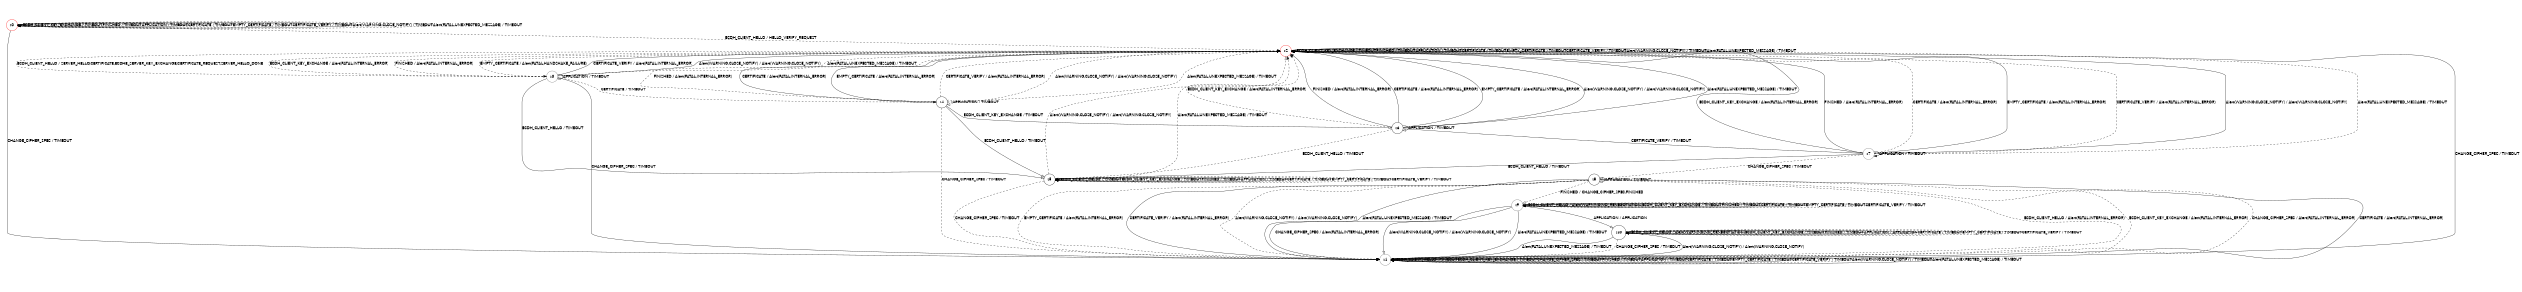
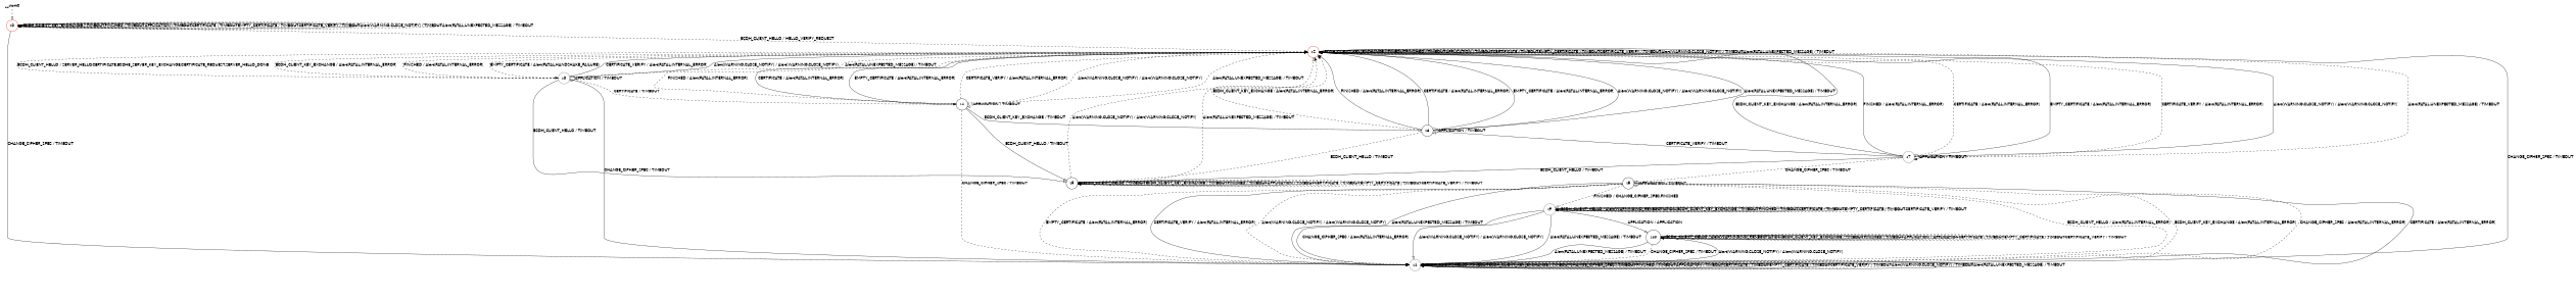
  digraph {
    fontname=Lato
    node [color=black fontname=Lato shape=circle]
    edge [arrowhead=onormal fontname=Lato style=solid]
    n1 [color=red label=s0]
    n2 [color=gray40 label=s1]
    n3 [color=red label=s2]
    n4 [color=gray40 label=s3]
    n5 [label=s4]
    n6 [label=s5]
    n7 [label=s6]
    n8 [color=gray40 label=s7]
    n9 [label=s8]
    n10 [color=gray40 label=s9]
    n11 [label=s10]
+   __start0 [color=red height=0 shape=none width=0]
    n1 -> n1 [label="ECDH_CLIENT_KEY_EXCHANGE / TIMEOUT"]
    n1 -> n1 [label="FINISHED / TIMEOUT" style=dashed]
    n1 -> n1 [arrowhead=normal label="APPLICATION / TIMEOUT" style=dashed]
    n1 -> n1 [label="CERTIFICATE / TIMEOUT"]
    n1 -> n1 [arrowhead=normal label="EMPTY_CERTIFICATE / TIMEOUT" style=dashed]
    n1 -> n1 [label="CERTIFICATE_VERIFY / TIMEOUT" style=dashed]
    n1 -> n1 [label="Alert(WARNING,CLOSE_NOTIFY) / TIMEOUT"]
    n1 -> n1 [arrowhead=normal label="Alert(FATAL,UNEXPECTED_MESSAGE) / TIMEOUT" style=dashed]
    n1 -> n2 [arrowhead=normal label="CHANGE_CIPHER_SPEC / TIMEOUT"]
    n1 -> n3 [arrowhead=normal label="ECDH_CLIENT_HELLO / HELLO_VERIFY_REQUEST" style=dashed]
    n2 -> n2 [label="ECDH_CLIENT_HELLO / TIMEOUT"]
    n2 -> n2 [label="ECDH_CLIENT_KEY_EXCHANGE / TIMEOUT" style=dashed]
    n2 -> n2 [arrowhead=normal label="CHANGE_CIPHER_SPEC / TIMEOUT" style=dashed]
    n2 -> n2 [label="FINISHED / TIMEOUT"]
    n2 -> n2 [label="APPLICATION / TIMEOUT" style=dashed]
    n2 -> n2 [label="CERTIFICATE / TIMEOUT" style=dashed]
    n2 -> n2 [label="EMPTY_CERTIFICATE / TIMEOUT"]
    n2 -> n2 [label="CERTIFICATE_VERIFY / TIMEOUT"]
    n2 -> n2 [label="Alert(WARNING,CLOSE_NOTIFY) / TIMEOUT" style=dashed]
    n2 -> n2 [label="Alert(FATAL,UNEXPECTED_MESSAGE) / TIMEOUT"]
    n3 -> n2 [arrowhead=normal label="CHANGE_CIPHER_SPEC / TIMEOUT"]
    n3 -> n3 [label="ECDH_CLIENT_KEY_EXCHANGE / TIMEOUT"]
    n3 -> n3 [label="FINISHED / TIMEOUT" style=dashed]
    n3 -> n3 [label="APPLICATION / TIMEOUT" style=dashed]
    n3 -> n3 [label="CERTIFICATE / TIMEOUT"]
    n3 -> n3 [arrowhead=normal label="EMPTY_CERTIFICATE / TIMEOUT" style=dashed]
    n3 -> n3 [label="CERTIFICATE_VERIFY / TIMEOUT" style=dashed]
    n3 -> n3 [arrowhead=normal label="Alert(WARNING,CLOSE_NOTIFY) / TIMEOUT"]
    n3 -> n3 [label="Alert(FATAL,UNEXPECTED_MESSAGE) / TIMEOUT"]
    n3 -> n4 [arrowhead=normal label="ECDH_CLIENT_HELLO / SERVER_HELLO,CERTIFICATE,ECDHE_SERVER_KEY_EXCHANGE,CERTIFICATE_REQUEST,SERVER_HELLO_DONE" style=dashed]
    n4 -> n2 [label="CHANGE_CIPHER_SPEC / TIMEOUT"]
    n4 -> n3 [label="ECDH_CLIENT_KEY_EXCHANGE / Alert(FATAL,INTERNAL_ERROR)" style=dashed]
    n4 -> n3 [arrowhead=normal label="FINISHED / Alert(FATAL,INTERNAL_ERROR)" style=dashed]
    n4 -> n3 [arrowhead=normal label="EMPTY_CERTIFICATE / Alert(FATAL,HANDSHAKE_FAILURE)" style=dashed]
    n4 -> n3 [label="CERTIFICATE_VERIFY / Alert(FATAL,INTERNAL_ERROR)"]
    n4 -> n3 [label="Alert(WARNING,CLOSE_NOTIFY) / Alert(WARNING,CLOSE_NOTIFY)"]
    n4 -> n3 [label="Alert(FATAL,UNEXPECTED_MESSAGE) / TIMEOUT" style=dashed]
    n4 -> n4 [label="APPLICATION / TIMEOUT"]
    n4 -> n5 [arrowhead=normal label="CERTIFICATE / TIMEOUT" style=dashed]
    n4 -> n6 [label="ECDH_CLIENT_HELLO / TIMEOUT"]
    n5 -> n2 [label="CHANGE_CIPHER_SPEC / TIMEOUT" style=dashed]
    n5 -> n3 [label="FINISHED / Alert(FATAL,INTERNAL_ERROR)" style=dashed]
    n5 -> n3 [arrowhead=normal label="CERTIFICATE / Alert(FATAL,INTERNAL_ERROR)"]
    n5 -> n3 [arrowhead=normal label="EMPTY_CERTIFICATE / Alert(FATAL,INTERNAL_ERROR)"]
    n5 -> n3 [label="CERTIFICATE_VERIFY / Alert(FATAL,INTERNAL_ERROR)" style=dashed]
    n5 -> n3 [arrowhead=normal label="Alert(WARNING,CLOSE_NOTIFY) / Alert(WARNING,CLOSE_NOTIFY)" style=dashed]
    n5 -> n3 [arrowhead=normal label="Alert(FATAL,UNEXPECTED_MESSAGE) / TIMEOUT" style=dashed]
    n5 -> n5 [label="APPLICATION / TIMEOUT" style=dashed]
    n5 -> n6 [label="ECDH_CLIENT_HELLO / TIMEOUT"]
    n5 -> n7 [label="ECDH_CLIENT_KEY_EXCHANGE / TIMEOUT"]
-   n6 -> n2 [arrowhead=normal label="CHANGE_CIPHER_SPEC / TIMEOUT" style=dashed]
    n6 -> n3 [label="Alert(WARNING,CLOSE_NOTIFY) / Alert(WARNING,CLOSE_NOTIFY)" style=dashed]
    n6 -> n3 [arrowhead=normal label="Alert(FATAL,UNEXPECTED_MESSAGE) / TIMEOUT" style=dashed]
    n6 -> n6 [label="ECDH_CLIENT_HELLO / TIMEOUT"]
    n6 -> n6 [arrowhead=normal label="ECDH_CLIENT_KEY_EXCHANGE / TIMEOUT" style=dashed]
    n6 -> n6 [arrowhead=normal label="FINISHED / TIMEOUT" style=dashed]
    n6 -> n6 [label="APPLICATION / TIMEOUT"]
    n6 -> n6 [label="CERTIFICATE / TIMEOUT"]
    n6 -> n6 [label="EMPTY_CERTIFICATE / TIMEOUT" style=dashed]
    n6 -> n6 [arrowhead=normal label="CERTIFICATE_VERIFY / TIMEOUT" style=dashed]
    n7 -> n3 [arrowhead=normal label="ECDH_CLIENT_KEY_EXCHANGE / Alert(FATAL,INTERNAL_ERROR)" style=dashed]
    n7 -> n3 [arrowhead=normal label="FINISHED / Alert(FATAL,INTERNAL_ERROR)"]
    n7 -> n3 [label="CERTIFICATE / Alert(FATAL,INTERNAL_ERROR)"]
    n7 -> n3 [label="EMPTY_CERTIFICATE / Alert(FATAL,INTERNAL_ERROR)"]
    n7 -> n3 [arrowhead=normal label="Alert(WARNING,CLOSE_NOTIFY) / Alert(WARNING,CLOSE_NOTIFY)"]
    n7 -> n3 [label="Alert(FATAL,UNEXPECTED_MESSAGE) / TIMEOUT"]
    n7 -> n6 [arrowhead=normal label="ECDH_CLIENT_HELLO / TIMEOUT" style=dashed]
    n7 -> n7 [label="APPLICATION / TIMEOUT"]
    n7 -> n8 [label="CERTIFICATE_VERIFY / TIMEOUT"]
    n8 -> n3 [arrowhead=normal label="ECDH_CLIENT_KEY_EXCHANGE / Alert(FATAL,INTERNAL_ERROR)"]
    n8 -> n3 [label="FINISHED / Alert(FATAL,INTERNAL_ERROR)"]
    n8 -> n3 [arrowhead=normal label="CERTIFICATE / Alert(FATAL,INTERNAL_ERROR)" style=dashed]
    n8 -> n3 [arrowhead=normal label="EMPTY_CERTIFICATE / Alert(FATAL,INTERNAL_ERROR)"]
    n8 -> n3 [label="CERTIFICATE_VERIFY / Alert(FATAL,INTERNAL_ERROR)" style=dashed]
    n8 -> n3 [arrowhead=normal label="Alert(WARNING,CLOSE_NOTIFY) / Alert(WARNING,CLOSE_NOTIFY)"]
    n8 -> n3 [arrowhead=normal label="Alert(FATAL,UNEXPECTED_MESSAGE) / TIMEOUT" style=dashed]
    n8 -> n6 [label="ECDH_CLIENT_HELLO / TIMEOUT"]
    n8 -> n8 [arrowhead=normal label="APPLICATION / TIMEOUT"]
    n8 -> n9 [label="CHANGE_CIPHER_SPEC / TIMEOUT" style=dashed]
    n9 -> n2 [label="ECDH_CLIENT_HELLO / Alert(FATAL,INTERNAL_ERROR)" style=dashed]
    n9 -> n2 [arrowhead=normal label="ECDH_CLIENT_KEY_EXCHANGE / Alert(FATAL,INTERNAL_ERROR)" style=dashed]
    n9 -> n2 [label="CHANGE_CIPHER_SPEC / Alert(FATAL,INTERNAL_ERROR)" style=dashed]
    n9 -> n2 [arrowhead=normal label="CERTIFICATE / Alert(FATAL,INTERNAL_ERROR)"]
    n9 -> n2 [arrowhead=normal label="EMPTY_CERTIFICATE / Alert(FATAL,INTERNAL_ERROR)" style=dashed]
    n9 -> n2 [label="CERTIFICATE_VERIFY / Alert(FATAL,INTERNAL_ERROR)"]
    n9 -> n2 [arrowhead=normal label="Alert(WARNING,CLOSE_NOTIFY) / Alert(WARNING,CLOSE_NOTIFY)" style=dashed]
    n9 -> n2 [label="Alert(FATAL,UNEXPECTED_MESSAGE) / TIMEOUT"]
    n9 -> n9 [label="APPLICATION / TIMEOUT"]
    n9 -> n10 [label="FINISHED / CHANGE_CIPHER_SPEC,FINISHED" style=dashed]
    n10 -> n2 [arrowhead=normal label="CHANGE_CIPHER_SPEC / Alert(FATAL,INTERNAL_ERROR)"]
    n10 -> n2 [label="Alert(WARNING,CLOSE_NOTIFY) / Alert(WARNING,CLOSE_NOTIFY)"]
    n10 -> n2 [arrowhead=normal label="Alert(FATAL,UNEXPECTED_MESSAGE) / TIMEOUT"]
    n10 -> n10 [label="ECDH_CLIENT_HELLO / Alert(WARNING,NO_RENEGOTIATION)" style=dashed]
    n10 -> n10 [arrowhead=normal label="ECDH_CLIENT_KEY_EXCHANGE / TIMEOUT"]
    n10 -> n10 [label="FINISHED / TIMEOUT" style=dashed]
    n10 -> n10 [arrowhead=normal label="CERTIFICATE / TIMEOUT"]
    n10 -> n10 [label="EMPTY_CERTIFICATE / TIMEOUT"]
    n10 -> n10 [arrowhead=normal label="CERTIFICATE_VERIFY / TIMEOUT" style=dashed]
    n10 -> n11 [label="APPLICATION / APPLICATION"]
    n11 -> n2 [arrowhead=normal label="CHANGE_CIPHER_SPEC / TIMEOUT" style=dashed]
    n11 -> n2 [label="Alert(WARNING,CLOSE_NOTIFY) / Alert(WARNING,CLOSE_NOTIFY)"]
    n11 -> n2 [arrowhead=normal label="Alert(FATAL,UNEXPECTED_MESSAGE) / TIMEOUT"]
    n11 -> n11 [label="ECDH_CLIENT_HELLO / Alert(WARNING,NO_RENEGOTIATION)"]
    n11 -> n11 [arrowhead=normal label="ECDH_CLIENT_KEY_EXCHANGE / TIMEOUT" style=dashed]
    n11 -> n11 [arrowhead=normal label="FINISHED / TIMEOUT" style=dashed]
    n11 -> n11 [arrowhead=normal label="APPLICATION / APPLICATION"]
    n11 -> n11 [label="CERTIFICATE / TIMEOUT"]
    n11 -> n11 [label="EMPTY_CERTIFICATE / TIMEOUT" style=dashed]
    n11 -> n11 [label="CERTIFICATE_VERIFY / TIMEOUT" style=dashed]
+   __start0 -> n1 [style=dashed]
  }
